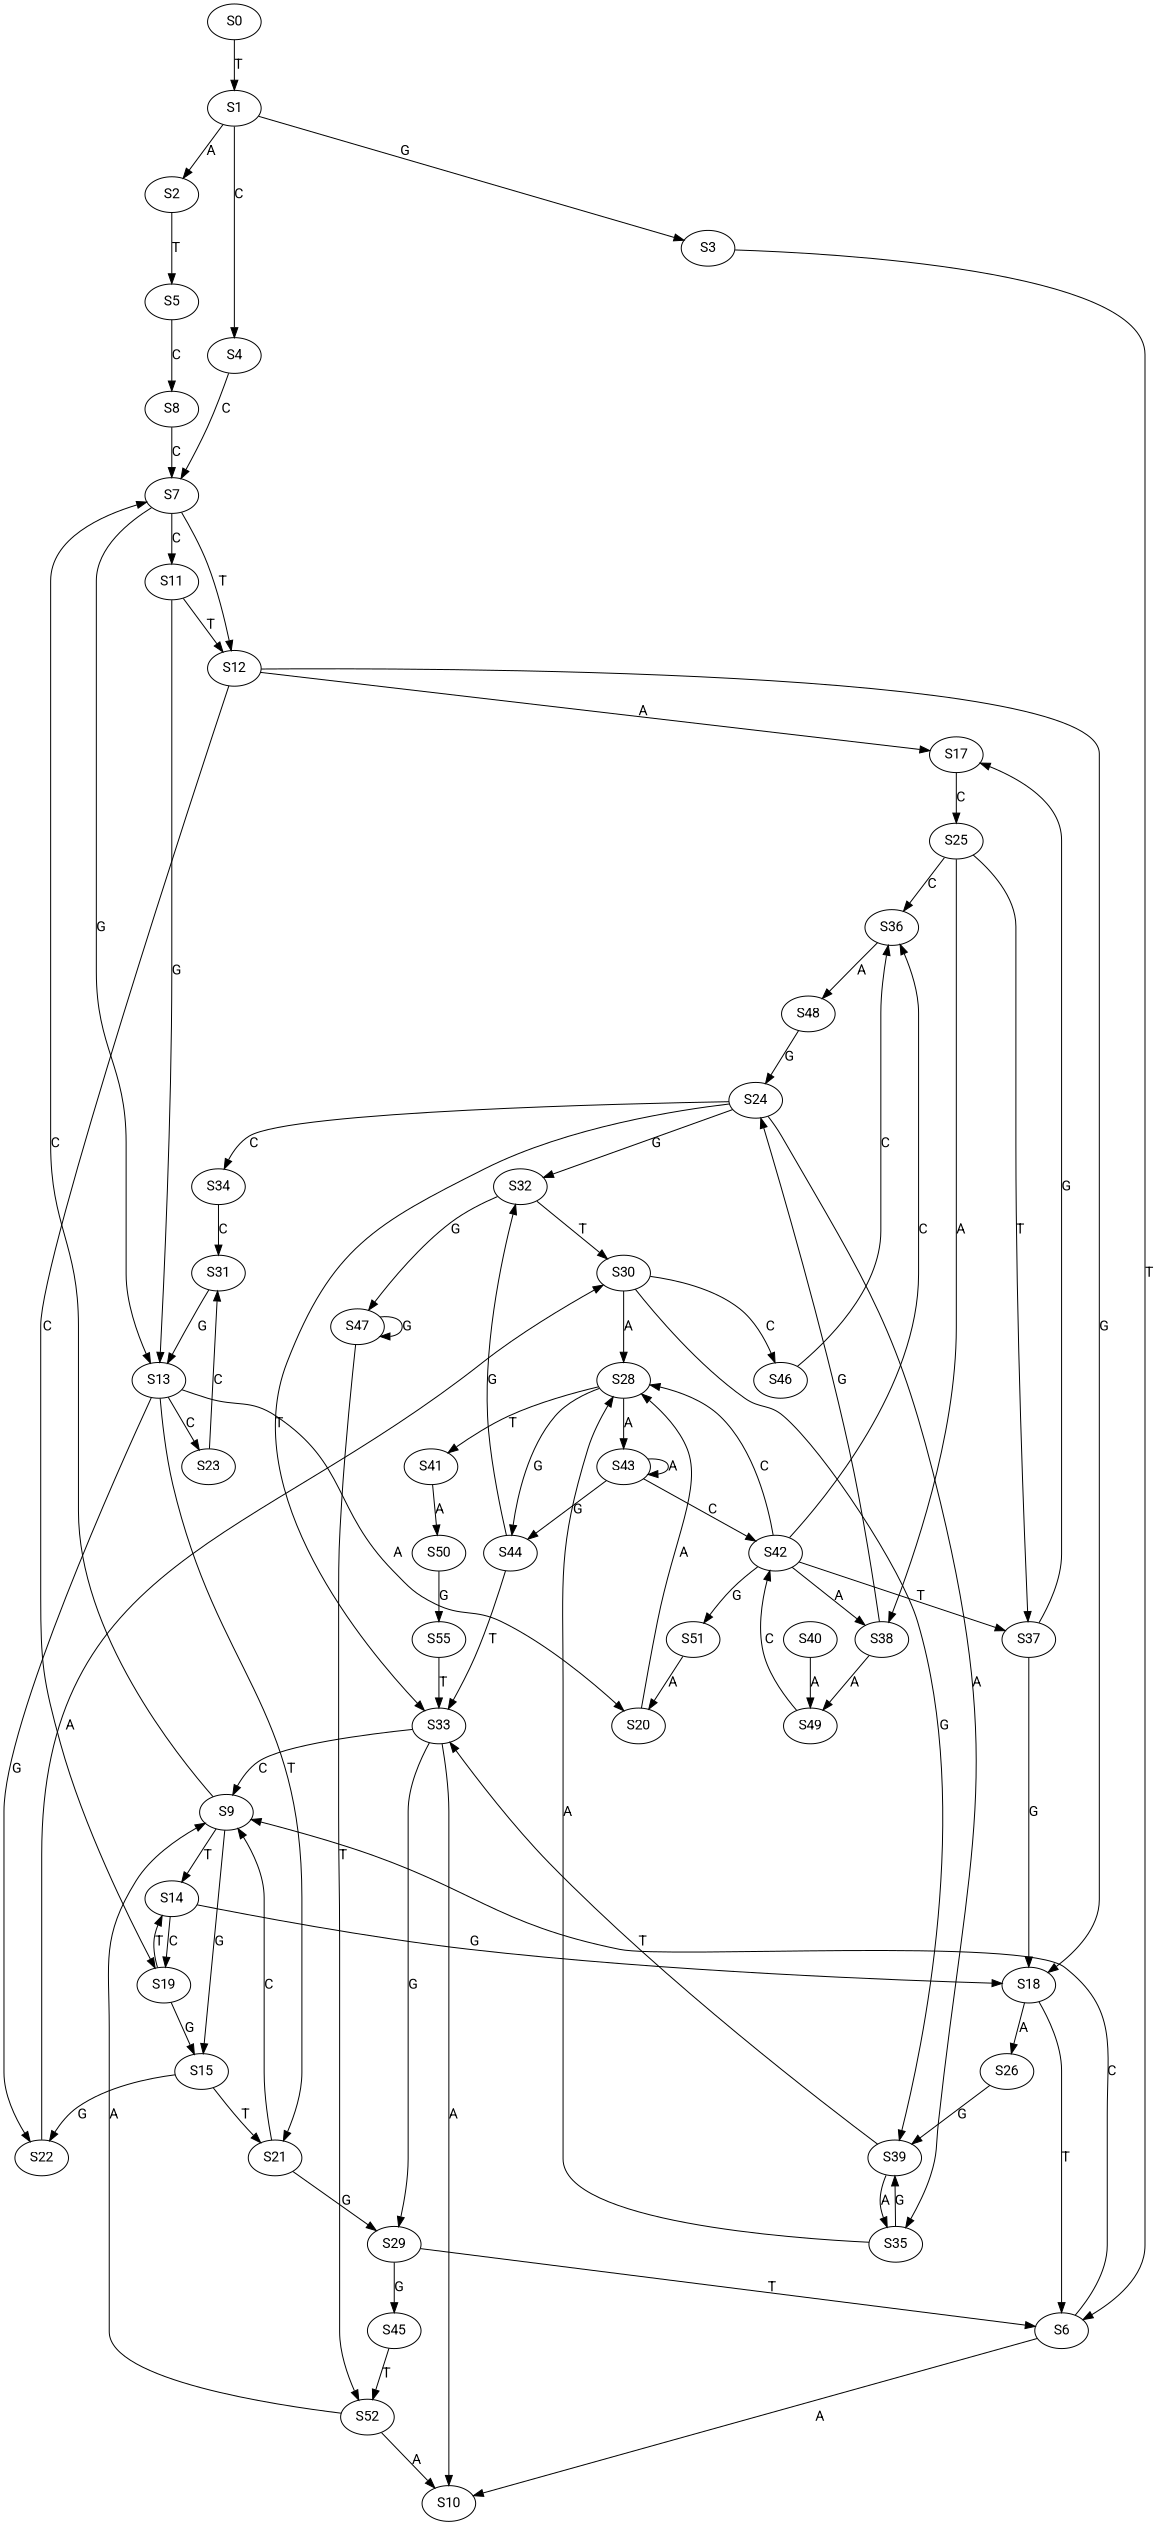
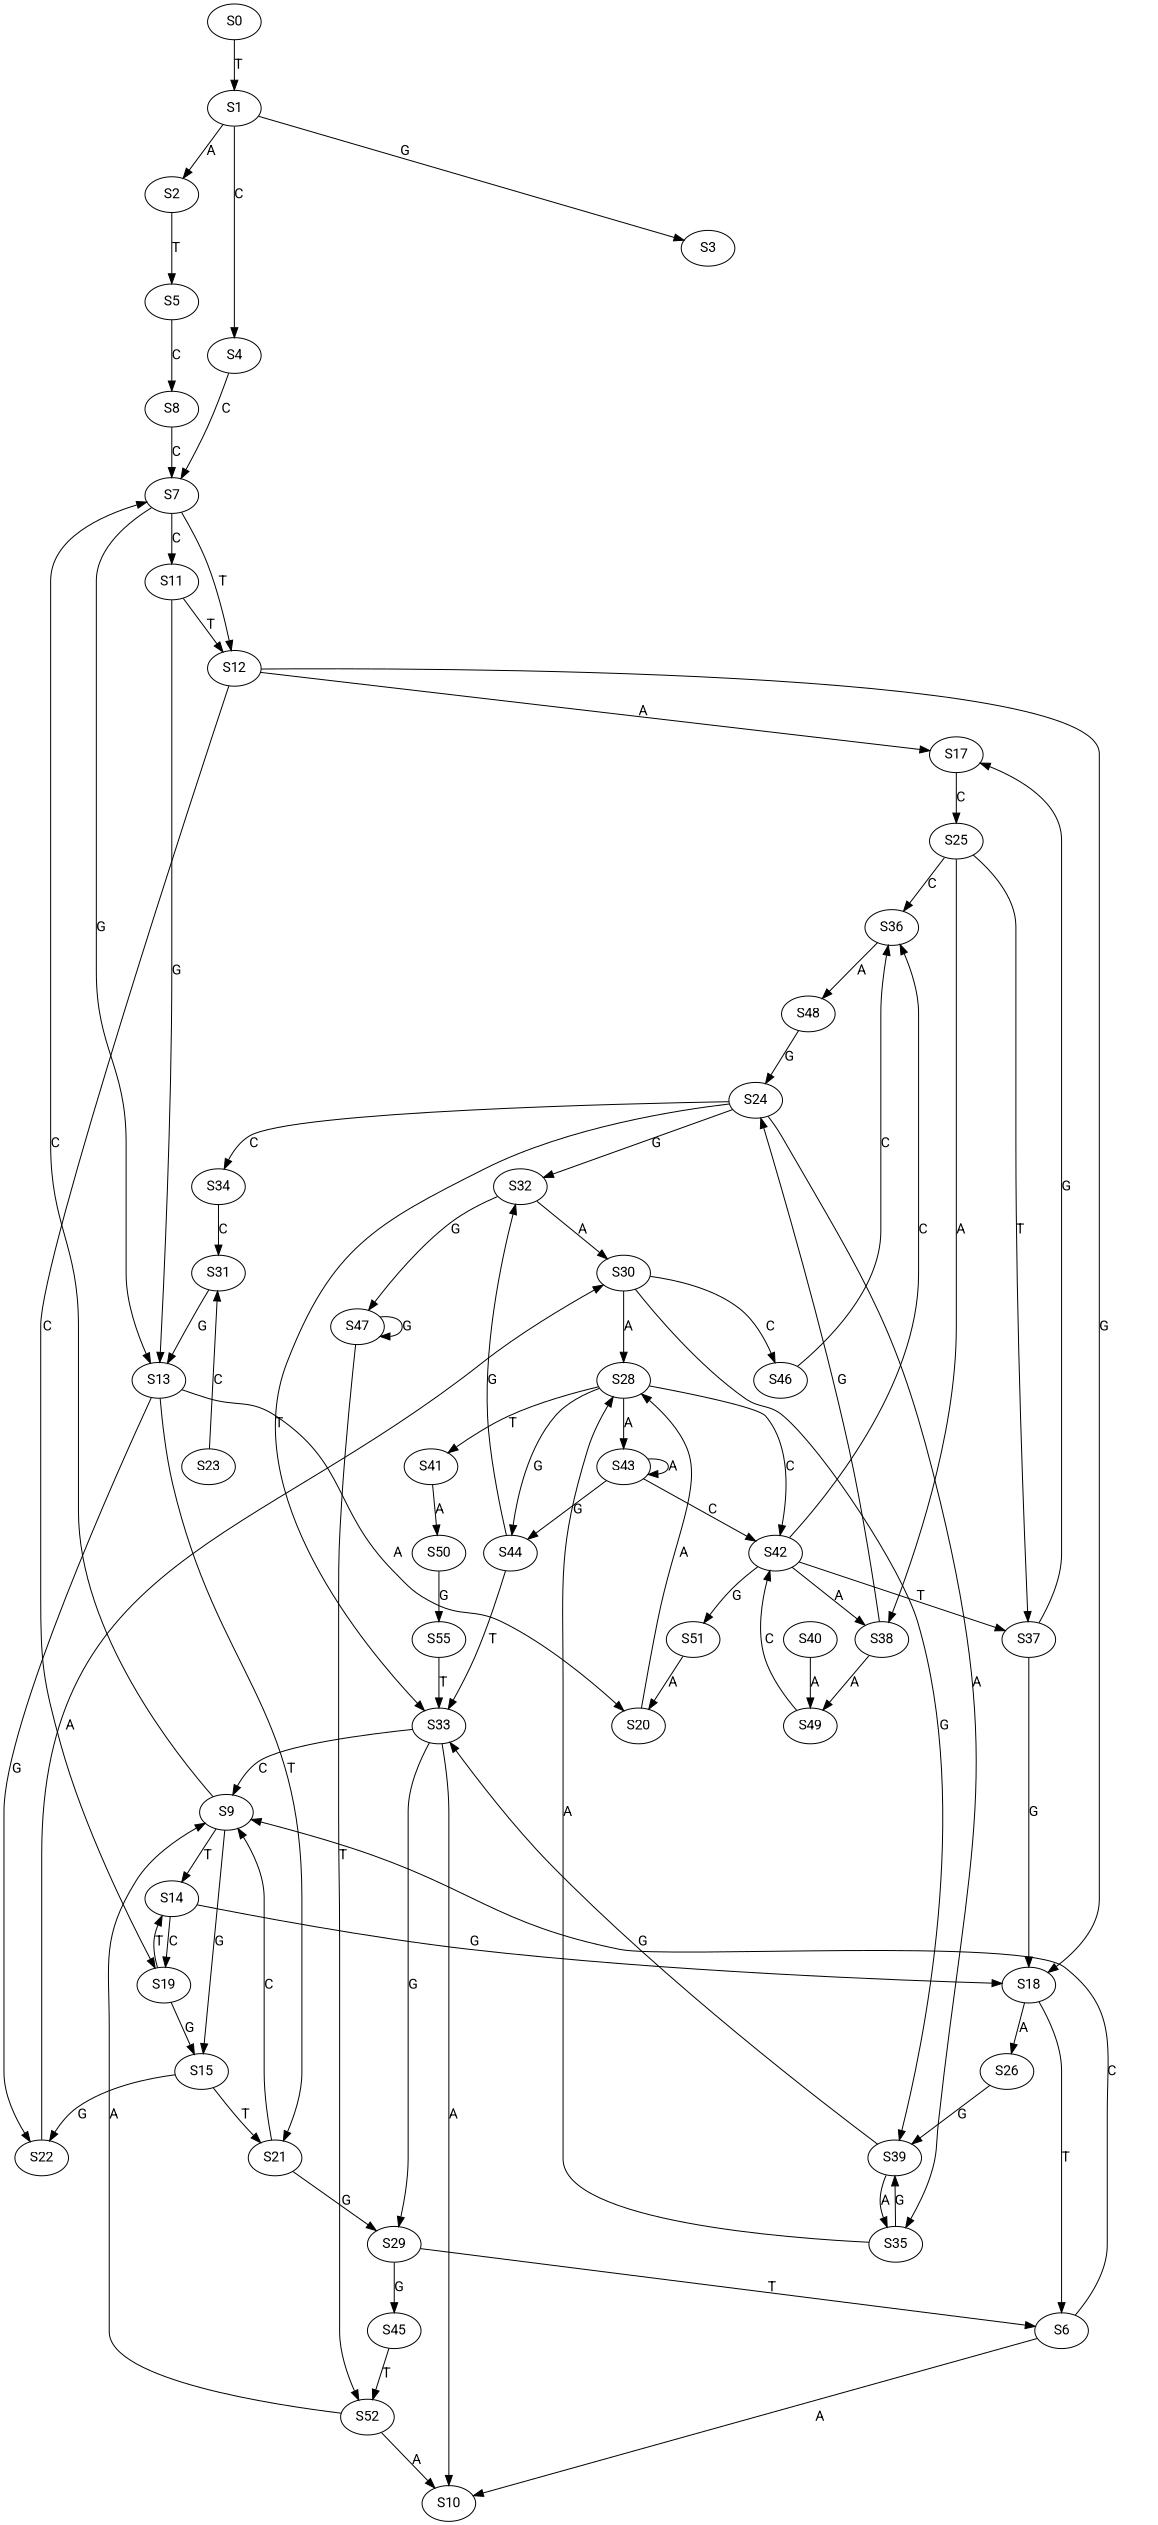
  strict digraph {
    fontname=Roboto
    node [fontname=Roboto]
    edge [fontname=Roboto]
    S0
    S1
    S2
    S3
    S4
    S5
    S6
    S7
    S8
    S9
    S10
    S11
    S12
    S13
    S14
    S15
    S17
    S18
    S19
    S20
    S21
    S22
    S23
    S25
    S26
    S28
    S29
    S30
    S31
    S24
    S32
    S33
    S34
    S35
    S36
    S37
    S38
    S39
    S41
    S42
    S43
    S44
    S45
    S46
    S47
    S48
    S49
    S40
    S50
    S51
    S52
    n52 [label=S55]
    S0 -> S1 [label=T]
    S1 -> S2 [label=A]
    S1 -> S3 [label=G]
    S1 -> S4 [label=C]
    S2 -> S5 [label=T]
-   S3 -> S6 [label=T]
    S4 -> S7 [label=C]
    S5 -> S8 [label=C]
    S6 -> S9 [label=C]
    S6 -> S10 [label=A]
    S7 -> S11 [label=C]
    S7 -> S12 [label=T]
    S7 -> S13 [label=G]
    S8 -> S7 [label=C]
    S9 -> S7 [label=C]
    S9 -> S14 [label=T]
    S9 -> S15 [label=G]
    S11 -> S12 [label=T]
    S11 -> S13 [label=G]
    S12 -> S17 [label=A]
    S12 -> S18 [label=G]
    S12 -> S19 [label=C]
    S13 -> S20 [label=A]
    S13 -> S21 [label=T]
    S13 -> S22 [label=G]
-   S13 -> S23 [label=C]
    S14 -> S18 [label=G]
    S14 -> S19 [label=C]
    S15 -> S21 [label=T]
    S15 -> S22 [label=G]
    S17 -> S25 [label=C]
    S18 -> S6 [label=T]
    S18 -> S26 [label=A]
    S19 -> S14 [label=T]
    S19 -> S15 [label=G]
    S20 -> S28 [label=A]
    S21 -> S9 [label=C]
    S21 -> S29 [label=G]
    S22 -> S30 [label=A]
    S23 -> S31 [label=C]
    S25 -> S36 [label=C]
    S25 -> S37 [label=T]
    S25 -> S38 [label=A]
    S26 -> S39 [label=G]
    S28 -> S41 [label=T]
-   S42 -> S28 [label=C]
+   S28 -> S42 [label=C]
    S28 -> S43 [label=A]
    S28 -> S44 [label=G]
    S29 -> S6 [label=T]
    S29 -> S45 [label=G]
    S30 -> S28 [label=A]
    S30 -> S39 [label=G]
    S30 -> S46 [label=C]
    S31 -> S13 [label=G]
    S24 -> S32 [label=G]
    S24 -> S33 [label=T]
    S24 -> S34 [label=C]
    S24 -> S35 [label=A]
-   S32 -> S30 [label=T]
+   S32 -> S30 [label=A]
    S32 -> S47 [label=G]
    S33 -> S9 [label=C]
    S33 -> S10 [label=A]
    S33 -> S29 [label=G]
    S34 -> S31 [label=C]
    S35 -> S28 [label=A]
    S35 -> S39 [label=G]
    S36 -> S48 [label=A]
    S37 -> S17 [label=G]
    S37 -> S18 [label=G]
    S38 -> S24 [label=G]
    S38 -> S49 [label=A]
-   S39 -> S33 [label=T]
+   S39 -> S33 [label=G]
    S39 -> S35 [label=A]
    S41 -> S50 [label=A]
    S42 -> S36 [label=C]
    S42 -> S37 [label=T]
    S42 -> S38 [label=A]
    S42 -> S51 [label=G]
    S43 -> S42 [label=C]
    S43 -> S43 [label=A]
    S43 -> S44 [label=G]
    S44 -> S32 [label=G]
    S44 -> S33 [label=T]
    S45 -> S52 [label=T]
    S46 -> S36 [label=C]
    S47 -> S47 [label=G]
    S47 -> S52 [label=T]
    S48 -> S24 [label=G]
    S49 -> S42 [label=C]
    S40 -> S49 [label=A]
    S50 -> n52 [label=G]
    S51 -> S20 [label=A]
    S52 -> S9 [label=A]
    S52 -> S10 [label=A]
    n52 -> S33 [label=T]
  }
